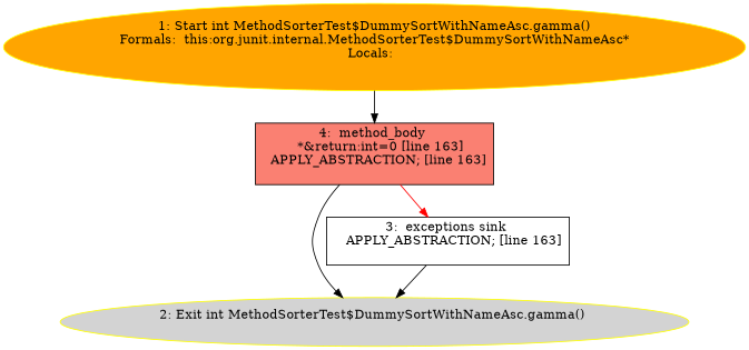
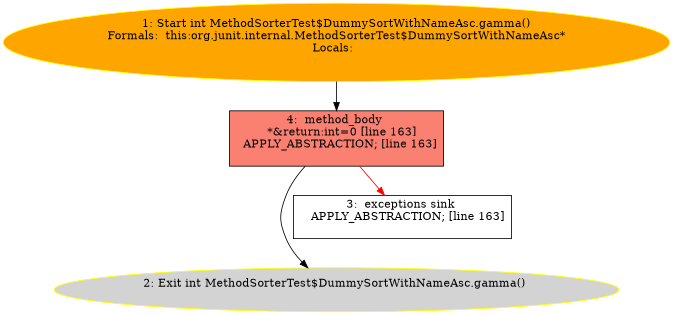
  digraph {
    node [style=filled]
    n1 [color=yellow label="1: Start int MethodSorterTest$DummySortWithNameAsc.gamma()\nFormals:  this:org.junit.internal.MethodSorterTest$DummySortWithNameAsc*\nLocals:  \n  " fillcolor=orange]
    n2 [label="4:  method_body \n   *&return:int=0 [line 163]\n  APPLY_ABSTRACTION; [line 163]\n " shape=box fillcolor=salmon]
    n3 [color=yellow label="2: Exit int MethodSorterTest$DummySortWithNameAsc.gamma() \n  " fillcolor=lightgrey]
    n4 [label="3:  exceptions sink \n   APPLY_ABSTRACTION; [line 163]\n " shape=box fillcolor=white]
    n1 -> n2
    n2 -> n3
    n2 -> n4 [color=red]
-   n4 -> n3
  }
